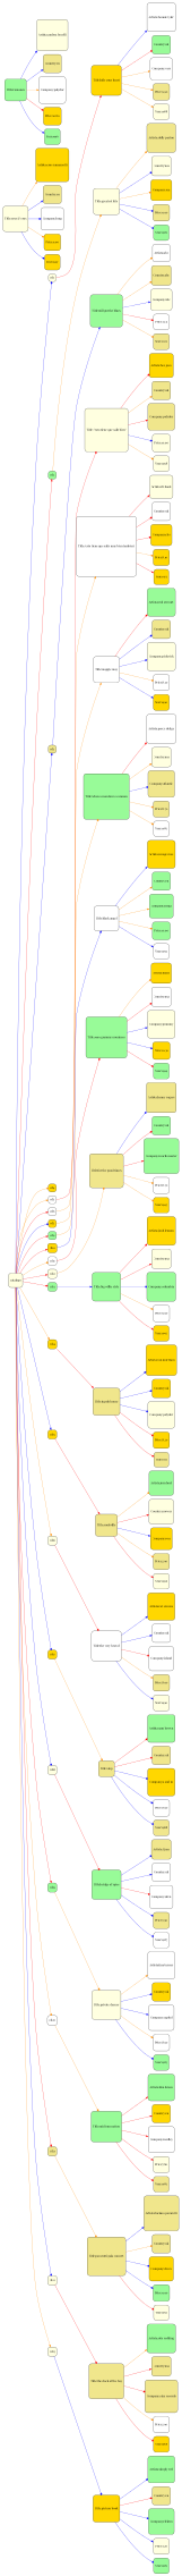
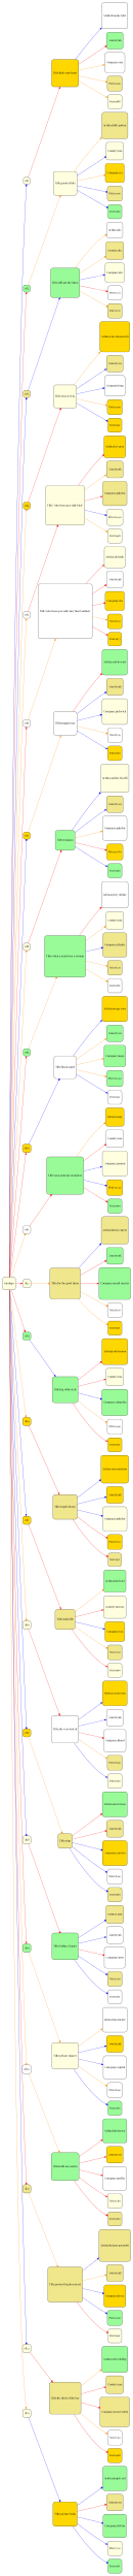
  digraph {
    fontname="Playfair Display"
    rankdir=LR
    node [fillcolor=gold fontname="Playfair Display" shape=square style="rounded,filled"]
    edge [arrowhead=diamond color=blue fontname="Playfair Display"]
    n1 [label="Title:hide your heart"]
    n2 [fillcolor=white label="Artista:bonnie tyler"]
    n3 [fillcolor=palegreen label="Country:uk"]
    n4 [fillcolor=white label="Company:vasr"]
    n5 [fillcolor=khaki label="Price:9.90"]
    n6 [fillcolor=lightyellow label="Year:1988"]
    catalogo [fillcolor=lightyellow]
    cd1 [fillcolor=lightyellow]
    cd2 [fillcolor=palegreen]
    cd3 [fillcolor=khaki]
    cd4
    cd5 [fillcolor=white]
    cd6 [fillcolor=white]
    cd7
+   cd8 [fillcolor=lightyellow]
    cd9 [fillcolor=palegreen]
    cd10
    cd11 [fillcolor=white]
    cd12 [fillcolor=lightyellow]
    cd13 [fillcolor=palegreen]
    cd14
    cd15
    cd16 [fillcolor=lightyellow]
    cd17
    cd18 [fillcolor=lightyellow]
    cd19 [fillcolor=palegreen]
    cd20 [fillcolor=white]
    cd21 [fillcolor=khaki]
    cd22 [fillcolor=lightyellow]
    cd23 [fillcolor=lightyellow]
    n31 [fillcolor=lightyellow label="Title:greatest hits"]
    n32 [fillcolor=palegreen label="Title:still got the blues"]
    n33 [fillcolor=lightyellow label="Title:eros & eros"]
    n34 [fillcolor=lightyellow label="Title: \"esto tiene que salir bien\""]
    n35 [fillcolor=white label="Title:'esto tiene que salir muy bien tambien'"]
    n36 [fillcolor=white label="Title:maggie may"]
    n37 [fillcolor=palegreen label="Title:romanza"]
    n38 [fillcolor=palegreen label="Title:when a man loves a woman"]
    n39 [fillcolor=white label="Title:black angel"]
    n40 [fillcolor=palegreen label="Title:1999 grammy nominees"]
    n41 [fillcolor=khaki label="Title:for the good times"]
    n42 [fillcolor=palegreen label="Title:big willie style"]
    n43 [fillcolor=khaki label="Title:tupelo honey"]
    n44 [fillcolor=khaki label="Title:soulsville"]
    n45 [fillcolor=white label="Title:the very best of"]
    n46 [fillcolor=khaki label="Title:stop"]
    n47 [fillcolor=palegreen label="Title:bridge of spies"]
    n48 [fillcolor=lightyellow label="Title:private dancer"]
    n49 [fillcolor=palegreen label="Title:midt om natten"]
    n50 [fillcolor=khaki label="Title:pavarotti gala concert"]
    n51 [fillcolor=khaki label="Title:the dock of the bay"]
    n52 [label="Title:picture book"]
    n53 [fillcolor=khaki label="Artista:dolly parton"]
    n54 [fillcolor=lightyellow label="Country:usa"]
    n55 [label="Company:rca"]
    n56 [fillcolor=khaki label="Price:9.90"]
    n57 [fillcolor=palegreen label="Year:1982"]
    n58 [fillcolor=white label="Artista:abc"]
    n59 [fillcolor=khaki label="Country:abc"]
    n60 [fillcolor=lightyellow label="Company:abc"]
    n61 [fillcolor=white label="Price:12.9"]
    n62 [fillcolor=khaki label="Year:2022"]
    n63 [label="Artista:eros ramazzotti"]
    n64 [fillcolor=khaki label="Country:eu"]
    n65 [fillcolor=white label="Company:bmg"]
    n66 [label="Price:9.90"]
    n67 [label="Year:1997"]
    n68 [label="Artista:bee gees"]
    n69 [fillcolor=khaki label="Country:uk"]
    n70 [fillcolor=khaki label="Company:polydor"]
    n71 [fillcolor=lightyellow label="Price:10.90"]
    n72 [fillcolor=lightyellow label="Year:1998"]
    n73 [fillcolor=lightyellow label="Artista:dr.hook"]
    n74 [fillcolor=white label="Country:uk"]
    n75 [label="Company:cbs"]
    n76 [label="Price:8.10"]
    n77 [label="Year:1973"]
    n78 [fillcolor=palegreen label="Artista:rod stewart"]
    n79 [fillcolor=khaki label="Country:uk"]
    n80 [fillcolor=lightyellow label="Company:pickwick"]
    n81 [fillcolor=white label="Price:8.50"]
    n82 [label="Year:1990"]
    n83 [fillcolor=lightyellow label="Artista:andrea bocelli"]
    n84 [fillcolor=khaki label="Country:eu"]
    n85 [fillcolor=white label="Company:polydor"]
    n86 [label="Price:10.80"]
    n87 [fillcolor=palegreen label="Year:1996"]
    n88 [fillcolor=white label="Artista:percy sledge"]
    n89 [fillcolor=lightyellow label="Country:usa"]
    n90 [fillcolor=khaki label="Company:atlantic"]
    n91 [fillcolor=khaki label="Price:8.70"]
    n92 [fillcolor=white label="Year:1987"]
    n93 [label="Artista:savage rose"]
    n94 [fillcolor=palegreen label="Country:eu"]
    n95 [fillcolor=palegreen label="Company:mega"]
    n96 [fillcolor=palegreen label="Price:10.90"]
    n97 [fillcolor=white label="Year:1995"]
    n98 [label="Artista:many"]
    n99 [fillcolor=white label="Country:usa"]
    n100 [fillcolor=lightyellow label="Company:grammy"]
    n101 [label="Price:10.30"]
    n102 [fillcolor=palegreen label="Year:1999"]
    n103 [fillcolor=khaki label="Artista:kenny rogers"]
    n104 [fillcolor=palegreen label="Country:uk"]
    n105 [fillcolor=palegreen label="Company:mucik master"]
    n106 [fillcolor=white label="Price:8.70"]
    n107 [label="Year:1995"]
    n108 [label="Artista:jonh lennon"]
    n109 [fillcolor=lightyellow label="Country:usa"]
    n110 [fillcolor=palegreen label="Company:columbia"]
    n111 [fillcolor=white label="Price:9.90"]
    n112 [label="Year:1997"]
    n113 [label="Artista:van morrison"]
    n114 [label="Country:uk"]
    n115 [fillcolor=lightyellow label="Company:polydor"]
    n116 [label="Price:8.20"]
    n117 [fillcolor=khaki label="Year:1971"]
    n118 [fillcolor=palegreen label="Artista:jorn hoel"]
    n119 [fillcolor=lightyellow label="Country:norway"]
    n120 [label="Company:wea"]
    n121 [fillcolor=khaki label="Price:7.90"]
    n122 [fillcolor=lightyellow label="Year:1996"]
    n123 [label="Artista:cat stevens"]
    n124 [fillcolor=white label="Country:uk"]
    n125 [fillcolor=white label="Company:island"]
    n126 [fillcolor=khaki label="Price:8.90"]
    n127 [fillcolor=lightyellow label="Year:1990"]
    n128 [fillcolor=palegreen label="Artista:sam brown"]
    n129 [fillcolor=khaki label="Country:uk"]
    n130 [label="Company:a and m"]
    n131 [fillcolor=white label="Price:8.90"]
    n132 [fillcolor=khaki label="Year:1988"]
    n133 [fillcolor=khaki label="Artista:t'pau"]
    n134 [fillcolor=white label="Country:uk"]
    n135 [fillcolor=white label="Company:siren"]
    n136 [fillcolor=khaki label="Price:7.90"]
    n137 [fillcolor=white label="Year:1987"]
    n138 [fillcolor=white label="Artista:tina turner"]
    n139 [label="Country:uk"]
    n140 [fillcolor=white label="Company:capitol"]
    n141 [fillcolor=white label="Price:8.90"]
    n142 [fillcolor=palegreen label="Year:1983"]
    n143 [fillcolor=palegreen label="Artista:kim larsen"]
    n144 [label="Country:eu"]
    n145 [fillcolor=white label="Company:medley"]
    n146 [fillcolor=lightyellow label="Price:7.80"]
    n147 [fillcolor=khaki label="Year:1983"]
    n148 [fillcolor=khaki label="Artista:luciano pavarotti"]
    n149 [fillcolor=khaki label="Country:uk"]
    n150 [label="Company:decca"]
    n151 [fillcolor=palegreen label="Price:9.90"]
    n152 [fillcolor=lightyellow label="Year:1991"]
    n153 [fillcolor=palegreen label="Artista:otis redding"]
    n154 [fillcolor=khaki label="Country:usa"]
    n155 [fillcolor=khaki label="Company:stax records"]
    n156 [fillcolor=white label="Price:7.90"]
    n157 [label="Year:1968"]
    n158 [fillcolor=palegreen label="Artista:simply red"]
    n159 [fillcolor=khaki label="Country:eu"]
    n160 [fillcolor=palegreen label="Company:elektra"]
    n161 [fillcolor=lightyellow label="Price:7.20"]
    n162 [fillcolor=palegreen label="Year:1985"]
    n1 -> n2 [arrowhead=normal]
    n1 -> n3 [arrowhead=dot color=red]
    n1 -> n4 [arrowhead=normal color=darkorange]
    n1 -> n5 [color=darkorange]
    n1 -> n6 [arrowhead=normal color=darkorange]
    catalogo -> cd1
    catalogo -> cd2 [arrowhead=normal color=red]
    catalogo -> cd3
    catalogo -> cd4 [arrowhead=dot color=darkorange]
    catalogo -> cd5 [arrowhead=normal color=darkorange]
    catalogo -> cd6 [arrowhead=normal color=red]
    catalogo -> cd7 [arrowhead=dot]
+   catalogo -> cd8 [arrowhead=dot color=darkorange]
    catalogo -> cd9 [arrowhead=normal color=red]
    catalogo -> cd10 [arrowhead=normal color=red]
    catalogo -> cd11 [arrowhead=dot color=darkorange]
    catalogo -> cd12 [arrowhead=normal color=red]
    catalogo -> cd13 [color=red]
    catalogo -> cd14 [color=darkorange]
    catalogo -> cd15 [arrowhead=normal]
    catalogo -> cd16 [color=darkorange]
    catalogo -> cd17 [arrowhead=dot]
    catalogo -> cd18 [arrowhead=dot]
    catalogo -> cd19 [arrowhead=normal color=red]
    catalogo -> cd20 [arrowhead=dot color=darkorange]
    catalogo -> cd21 [color=red]
    catalogo -> cd22 [arrowhead=dot]
    catalogo -> cd23 [arrowhead=normal color=darkorange]
    cd1 -> n1 [arrowhead=normal color=red]
    cd2 -> n31 [color=darkorange]
    cd3 -> n32 [arrowhead=normal]
+   cd4 -> n33 [color=red]
    cd5 -> n34 [arrowhead=dot color=red]
    cd6 -> n35 [arrowhead=normal color=darkorange]
    cd7 -> n36 [arrowhead=normal color=darkorange]
+   cd8 -> n37 [color=red]
    cd9 -> n38 [arrowhead=dot color=darkorange]
    cd10 -> n39
    cd11 -> n40 [color=red]
    cd12 -> n41 [arrowhead=dot color=darkorange]
    cd13 -> n42 [arrowhead=normal]
    cd14 -> n43 [arrowhead=normal color=red]
    cd15 -> n44 [arrowhead=normal color=red]
    cd16 -> n45 [color=red]
    cd17 -> n46 [color=darkorange]
    cd18 -> n47 [arrowhead=dot color=red]
    cd19 -> n48 [color=darkorange]
    cd20 -> n49 [color=darkorange]
    cd21 -> n50 [arrowhead=dot color=darkorange]
    cd22 -> n51 [color=red]
    cd23 -> n52
    n31 -> n53 [color=darkorange]
    n31 -> n54 [arrowhead=dot]
    n31 -> n55 [arrowhead=dot color=darkorange]
    n31 -> n56 [arrowhead=dot]
    n31 -> n57 [arrowhead=dot]
    n32 -> n58 [color=darkorange]
    n32 -> n59 [arrowhead=dot color=darkorange]
    n32 -> n60 [arrowhead=normal]
    n32 -> n61 [color=red]
    n32 -> n62 [arrowhead=dot color=darkorange]
    n33 -> n63 [arrowhead=normal color=darkorange]
    n33 -> n64 [arrowhead=normal]
    n33 -> n65
    n33 -> n66 [color=darkorange]
    n33 -> n67
    n34 -> n68 [arrowhead=dot color=red]
    n34 -> n69 [arrowhead=normal color=darkorange]
    n34 -> n70 [arrowhead=normal color=red]
    n34 -> n71
    n34 -> n72 [color=darkorange]
    n35 -> n73 [arrowhead=normal color=red]
    n35 -> n74 [color=red]
    n35 -> n75 [arrowhead=dot color=red]
    n35 -> n76 [color=darkorange]
    n35 -> n77 [arrowhead=normal color=red]
    n36 -> n78 [color=red]
    n36 -> n79
    n36 -> n80
    n36 -> n81 [arrowhead=dot color=darkorange]
    n36 -> n82 [arrowhead=normal]
    n37 -> n83
    n37 -> n84 [arrowhead=normal]
    n37 -> n85 [arrowhead=normal color=darkorange]
    n37 -> n86 [color=red]
    n37 -> n87 [arrowhead=normal]
    n38 -> n88 [color=red]
    n38 -> n89 [color=darkorange]
    n38 -> n90 [arrowhead=dot]
    n38 -> n91 [arrowhead=dot color=darkorange]
    n38 -> n92 [color=darkorange]
    n39 -> n93 [arrowhead=normal]
    n39 -> n94 [arrowhead=normal color=darkorange]
    n39 -> n95 [arrowhead=normal color=darkorange]
    n39 -> n96 [color=darkorange]
    n39 -> n97 [arrowhead=normal]
    n40 -> n98 [color=darkorange]
    n40 -> n99 [arrowhead=dot color=red]
    n40 -> n100 [arrowhead=normal]
    n40 -> n101
    n40 -> n102 [color=red]
    n41 -> n103
    n41 -> n104 [color=red]
    n41 -> n105 [arrowhead=normal color=red]
    n41 -> n106 [arrowhead=dot color=darkorange]
    n41 -> n107 [arrowhead=dot color=darkorange]
    n42 -> n108 [color=red]
    n42 -> n109 [arrowhead=normal color=red]
    n42 -> n110 [arrowhead=dot]
    n42 -> n111 [color=darkorange]
    n42 -> n112 [arrowhead=normal color=red]
    n43 -> n113
    n43 -> n114
    n43 -> n115 [arrowhead=dot]
    n43 -> n116 [arrowhead=dot color=red]
    n43 -> n117 [color=red]
    n44 -> n118 [arrowhead=dot color=darkorange]
    n44 -> n119 [arrowhead=normal color=red]
    n44 -> n120 [arrowhead=normal]
    n44 -> n121 [arrowhead=dot color=darkorange]
    n44 -> n122 [arrowhead=normal color=red]
    n45 -> n123 [arrowhead=normal]
    n45 -> n124 [arrowhead=normal]
    n45 -> n125 [arrowhead=dot color=red]
    n45 -> n126 [arrowhead=normal color=darkorange]
    n45 -> n127 [arrowhead=normal]
    n46 -> n128 [color=red]
    n46 -> n129 [arrowhead=dot color=red]
    n46 -> n130 [arrowhead=dot]
    n46 -> n131
    n46 -> n132 [arrowhead=dot]
    n47 -> n133 [arrowhead=dot]
    n47 -> n134 [arrowhead=normal]
    n47 -> n135 [arrowhead=dot color=red]
    n47 -> n136
    n47 -> n137 [arrowhead=dot]
    n48 -> n138 [arrowhead=normal color=darkorange]
    n48 -> n139
    n48 -> n140 [arrowhead=normal]
    n48 -> n141 [color=darkorange]
    n48 -> n142
    n49 -> n143 [arrowhead=normal color=red]
    n49 -> n144 [arrowhead=normal color=red]
    n49 -> n145 [arrowhead=normal color=red]
    n49 -> n146 [arrowhead=normal color=red]
    n49 -> n147 [color=red]
    n50 -> n148 [arrowhead=normal]
    n50 -> n149 [arrowhead=dot color=darkorange]
    n50 -> n150 [arrowhead=dot]
    n50 -> n151
    n50 -> n152 [arrowhead=dot color=red]
    n51 -> n153 [arrowhead=normal color=darkorange]
    n51 -> n154 [arrowhead=normal color=red]
    n51 -> n155 [arrowhead=dot color=red]
    n51 -> n156 [color=darkorange]
    n51 -> n157 [arrowhead=dot color=red]
    n52 -> n158
    n52 -> n159 [color=red]
    n52 -> n160 [arrowhead=dot]
    n52 -> n161 [arrowhead=normal]
    n52 -> n162 [arrowhead=dot]
  }
